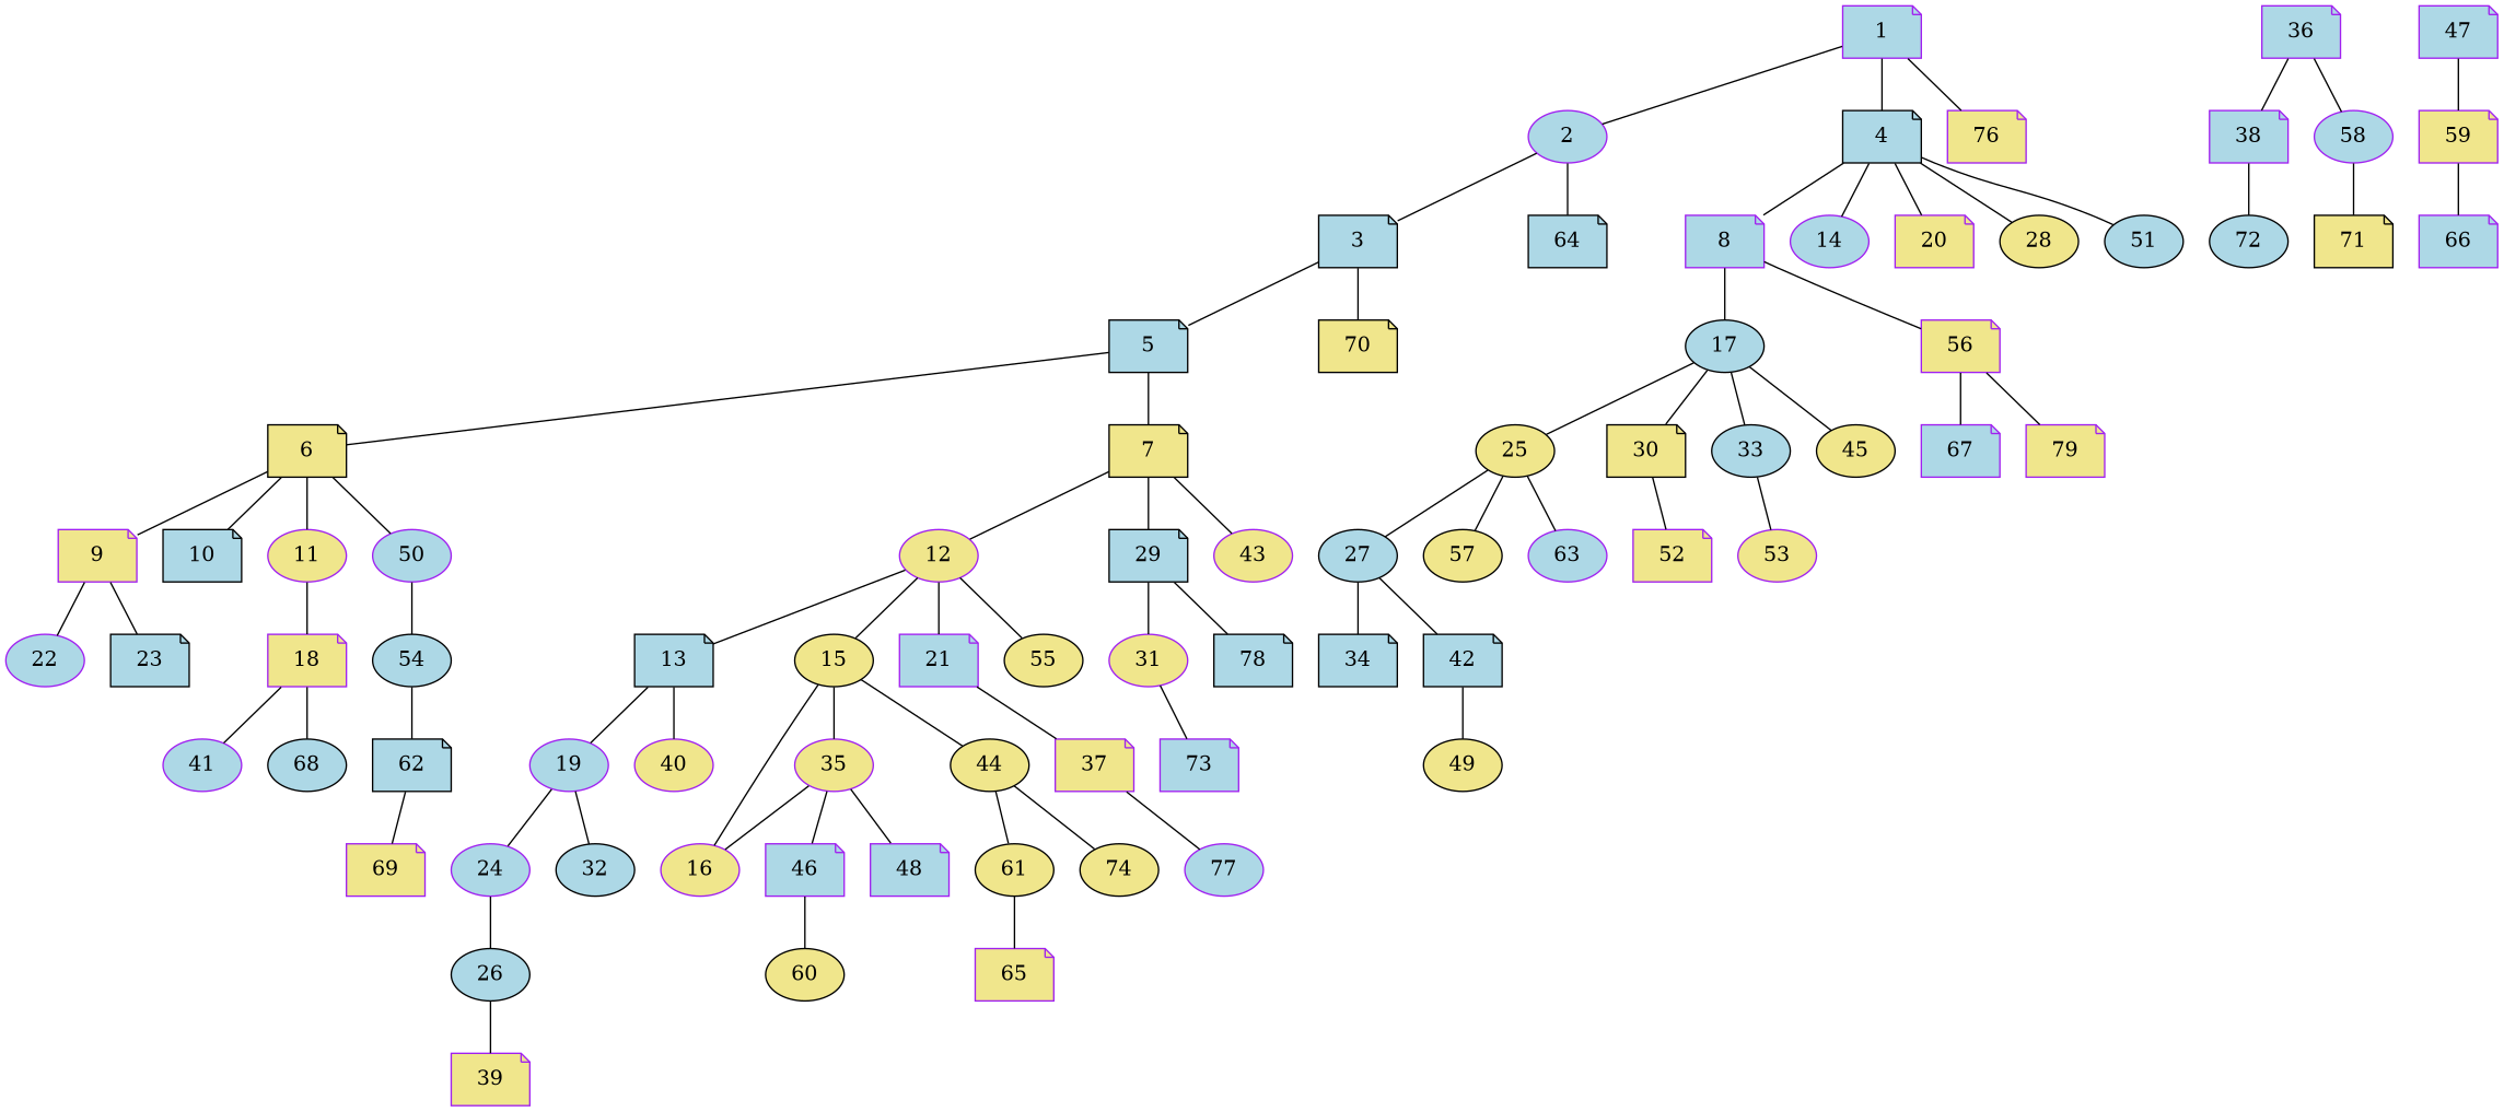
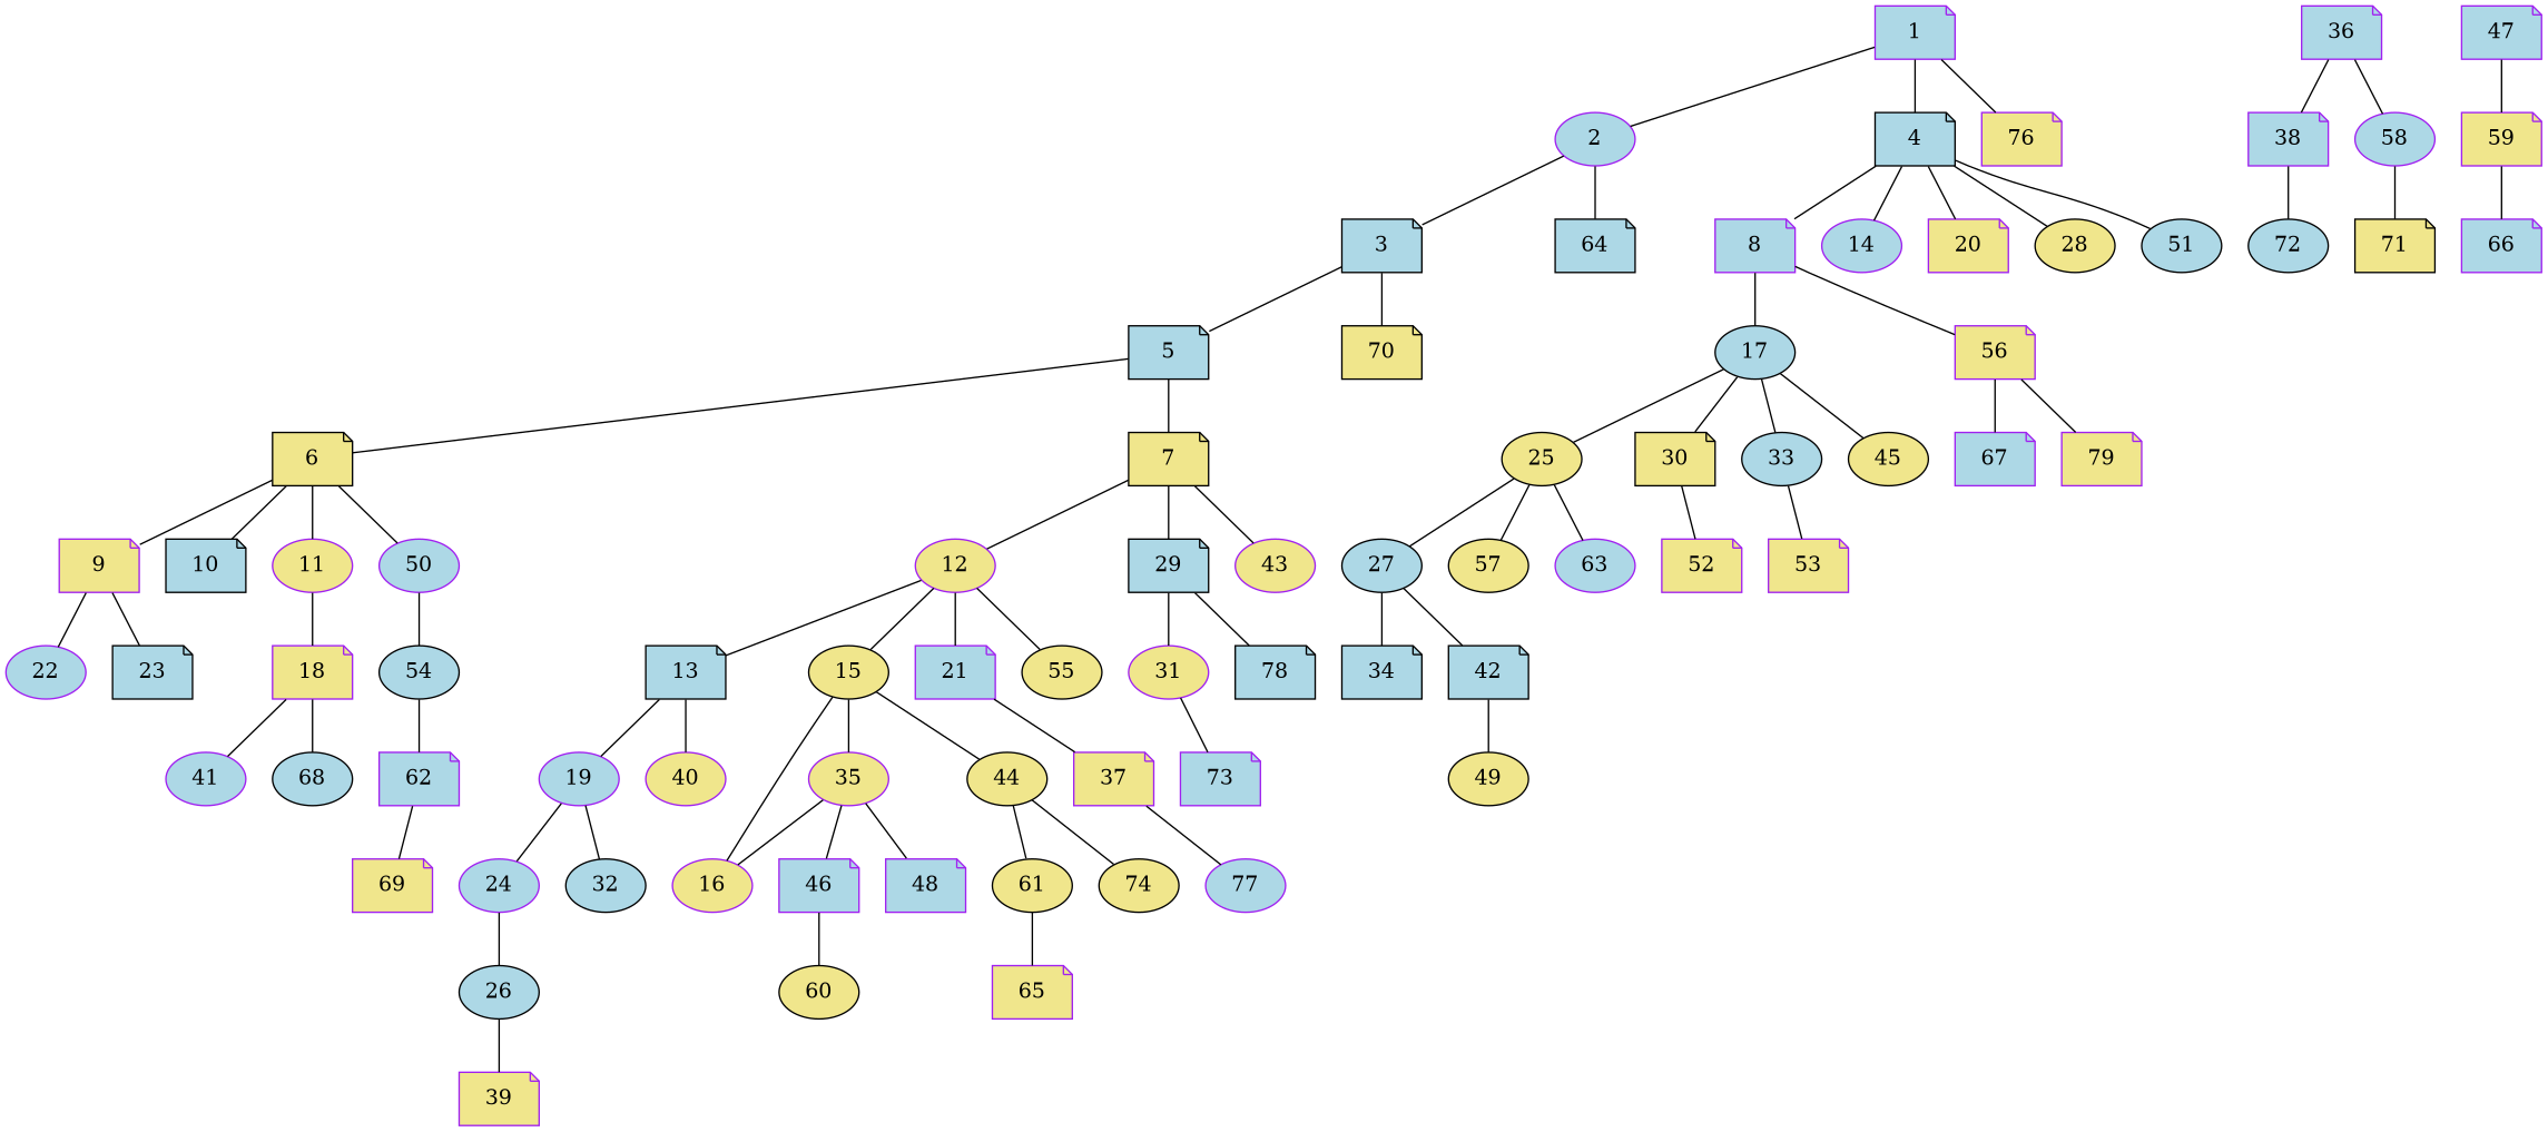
  graph {
    fontname="DejaVu Serif"
    node [color=purple fillcolor=lightblue fontname="DejaVu Serif" shape=note style=filled]
    edge [fontname="DejaVu Serif"]
    2 [shape=ellipse]
    1
    4 [color=black]
    76 [fillcolor=khaki]
    3 [color=black]
    64 [color=black]
    8
    14 [shape=ellipse]
    20 [fillcolor=khaki]
    28 [color=black fillcolor=khaki shape=ellipse]
    51 [color=black shape=ellipse]
    5 [color=black]
    70 [color=black fillcolor=khaki]
    6 [color=black fillcolor=khaki]
    7 [color=black fillcolor=khaki]
    17 [color=black shape=ellipse]
    56 [fillcolor=khaki]
    9 [fillcolor=khaki]
    10 [color=black]
    11 [fillcolor=khaki shape=ellipse]
    50 [shape=ellipse]
    12 [fillcolor=khaki shape=ellipse]
    29 [color=black]
    43 [fillcolor=khaki shape=ellipse]
    22 [shape=ellipse]
    23 [color=black]
    18 [fillcolor=khaki]
    54 [color=black shape=ellipse]
    13 [color=black]
    15 [color=black fillcolor=khaki shape=ellipse]
    21
    55 [color=black fillcolor=khaki shape=ellipse]
    31 [fillcolor=khaki shape=ellipse]
    78 [color=black]
    25 [color=black fillcolor=khaki shape=ellipse]
    30 [color=black fillcolor=khaki]
    33 [color=black shape=ellipse]
    45 [color=black fillcolor=khaki shape=ellipse]
    67
    79 [fillcolor=khaki]
    41 [shape=ellipse]
    68 [color=black shape=ellipse]
    19 [shape=ellipse]
    40 [fillcolor=khaki shape=ellipse]
    16 [fillcolor=khaki shape=ellipse]
    35 [fillcolor=khaki shape=ellipse]
    44 [color=black fillcolor=khaki shape=ellipse]
    37 [fillcolor=khaki]
    24 [shape=ellipse]
    32 [color=black shape=ellipse]
    46
    48
    36
    38
    58 [shape=ellipse]
    61 [color=black fillcolor=khaki shape=ellipse]
    74 [color=black fillcolor=khaki shape=ellipse]
    27 [color=black shape=ellipse]
    57 [color=black fillcolor=khaki shape=ellipse]
    63 [shape=ellipse]
    52 [fillcolor=khaki]
-   53 [fillcolor=khaki shape=ellipse]
+   53 [fillcolor=khaki]
    26 [color=black shape=ellipse]
    77 [shape=ellipse]
    39 [fillcolor=khaki]
    34 [color=black]
    42 [color=black]
    49 [color=black fillcolor=khaki shape=ellipse]
    73
    60 [color=black fillcolor=khaki shape=ellipse]
    59 [fillcolor=khaki]
    47
    72 [color=black shape=ellipse]
    71 [color=black fillcolor=khaki]
    65 [fillcolor=khaki]
    66
-   62 [color=black]
+   62
    69 [fillcolor=khaki]
    2 -- 3
    2 -- 64
    1 -- 2
    1 -- 4
    1 -- 76
    4 -- 8
    4 -- 14
    4 -- 20
    4 -- 28
    4 -- 51
    3 -- 5
    3 -- 70
    8 -- 17
    8 -- 56
    5 -- 6
    5 -- 7
    6 -- 9
    6 -- 10
    6 -- 11
    6 -- 50
    7 -- 12
    7 -- 29
    7 -- 43
    17 -- 25
    17 -- 30
    17 -- 33
    17 -- 45
    56 -- 67
    56 -- 79
    9 -- 22
    9 -- 23
    11 -- 18
    50 -- 54
    12 -- 13
    12 -- 15
    12 -- 21
    12 -- 55
    29 -- 31
    29 -- 78
    18 -- 41
    18 -- 68
    54 -- 62
    13 -- 19
    13 -- 40
    15 -- 16
    15 -- 35
    15 -- 44
    21 -- 37
    31 -- 73
    25 -- 27
    25 -- 57
    25 -- 63
    30 -- 52
    33 -- 53
    19 -- 24
    19 -- 32
    35 -- 16
    35 -- 46
    35 -- 48
    44 -- 61
    44 -- 74
    37 -- 77
    24 -- 26
    46 -- 60
    36 -- 38
    36 -- 58
    38 -- 72
    58 -- 71
    61 -- 65
    27 -- 34
    27 -- 42
    26 -- 39
    42 -- 49
    59 -- 66
    47 -- 59
    62 -- 69
  }
